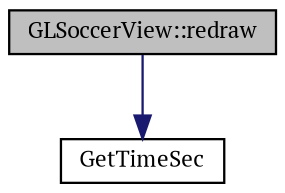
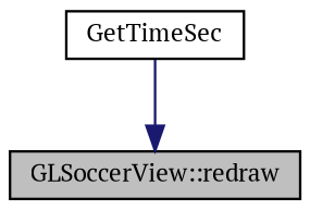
  digraph {
    rankdir=TB
    fontname="PT Serif"
    node [color=black fontname="PT Serif" fontsize=10 shape=record style=filled]
    n1 [fillcolor=grey75 fontcolor=black height=0.2 label="GLSoccerView::redraw" width=0.4]
    n2 [fillcolor=white height=0.2 label=GetTimeSec width=0.4]
-   n1 -> n2 [color=midnightblue fontname="PT Serif" fontsize=10 labelfontname=Helvetica labelfontsize=10 style=solid]
+   n2 -> n1 [color=midnightblue fontname="PT Serif" fontsize=10 labelfontname=Helvetica labelfontsize=10 style=solid]
  }
